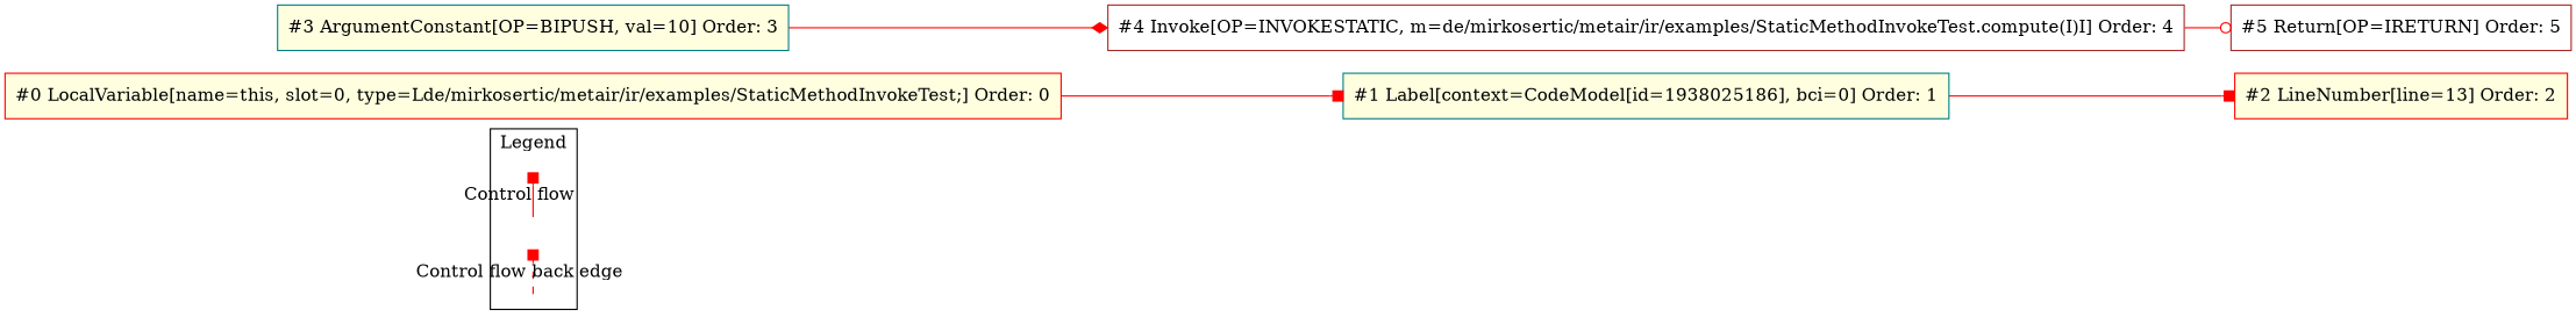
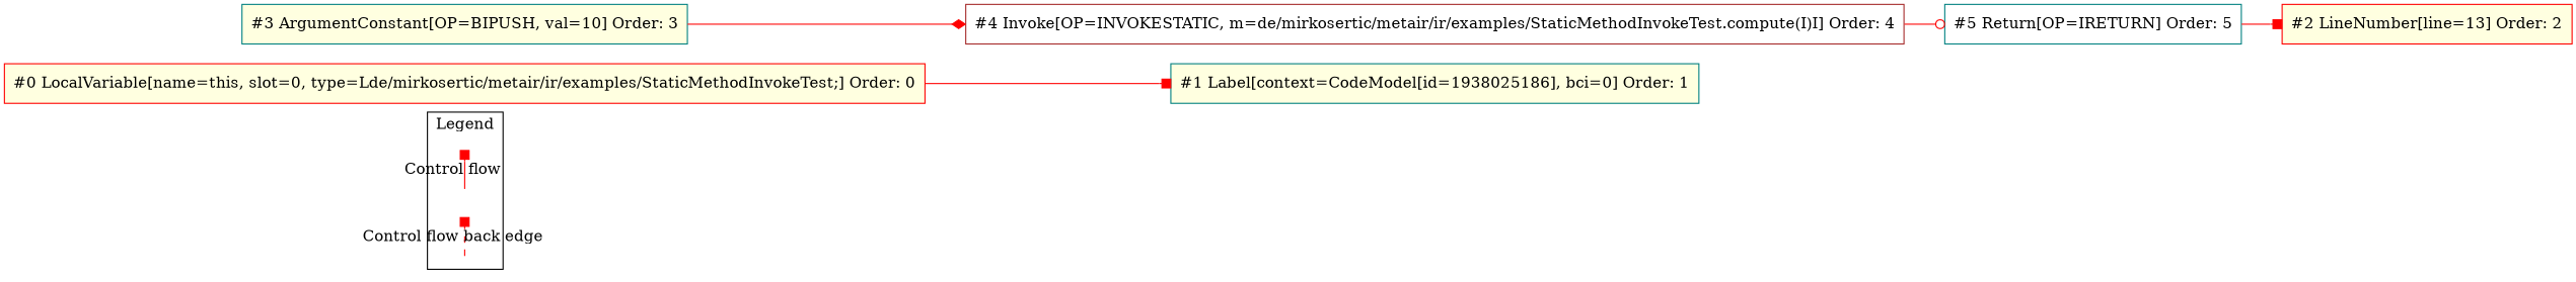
  digraph {
    ordering=in
    rankdir=LR
    node [shape=box style=filled]
    edge [arrowhead=box color=red]
    c0 [shape=point style=invis]
    c1 [shape=point style=invis]
    c2 [shape=point style=invis]
    c3 [shape=point style=invis]
    n5 [color=red fillcolor=lightyellow label="#0 LocalVariable[name=this, slot=0, type=Lde/mirkosertic/metair/ir/examples/StaticMethodInvokeTest;] Order: 0"]
    n6 [color=teal fillcolor=lightyellow label="#1 Label[context=CodeModel[id=1938025186], bci=0] Order: 1"]
    n7 [color=red fillcolor=lightyellow label="#2 LineNumber[line=13] Order: 2"]
    n8 [color=teal fillcolor=lightyellow label="#3 ArgumentConstant[OP=BIPUSH, val=10] Order: 3"]
    n9 [color=brown fillcolor=white label="#4 Invoke[OP=INVOKESTATIC, m=de/mirkosertic/metair/ir/examples/StaticMethodInvokeTest.compute(I)I] Order: 4"]
-   n10 [color=brown fillcolor=white label="#5 Return[OP=IRETURN] Order: 5"]
+   n10 [color=teal fillcolor=white label="#5 Return[OP=IRETURN] Order: 5"]
    subgraph cluster_1 {
      label=Legend
      subgraph sub_2 {
        label=Legend
        rank=same
        c0
        c1
        c2
        c3
      }
    }
    c0 -> c1 [label="Control flow" style=solid]
    c2 -> c3 [label="Control flow back edge" style=dashed]
    n5 -> n6
-   n6 -> n7
+   n10 -> n7
    n8 -> n9 [arrowhead=diamond]
    n9 -> n10 [arrowhead=odot]
  }
